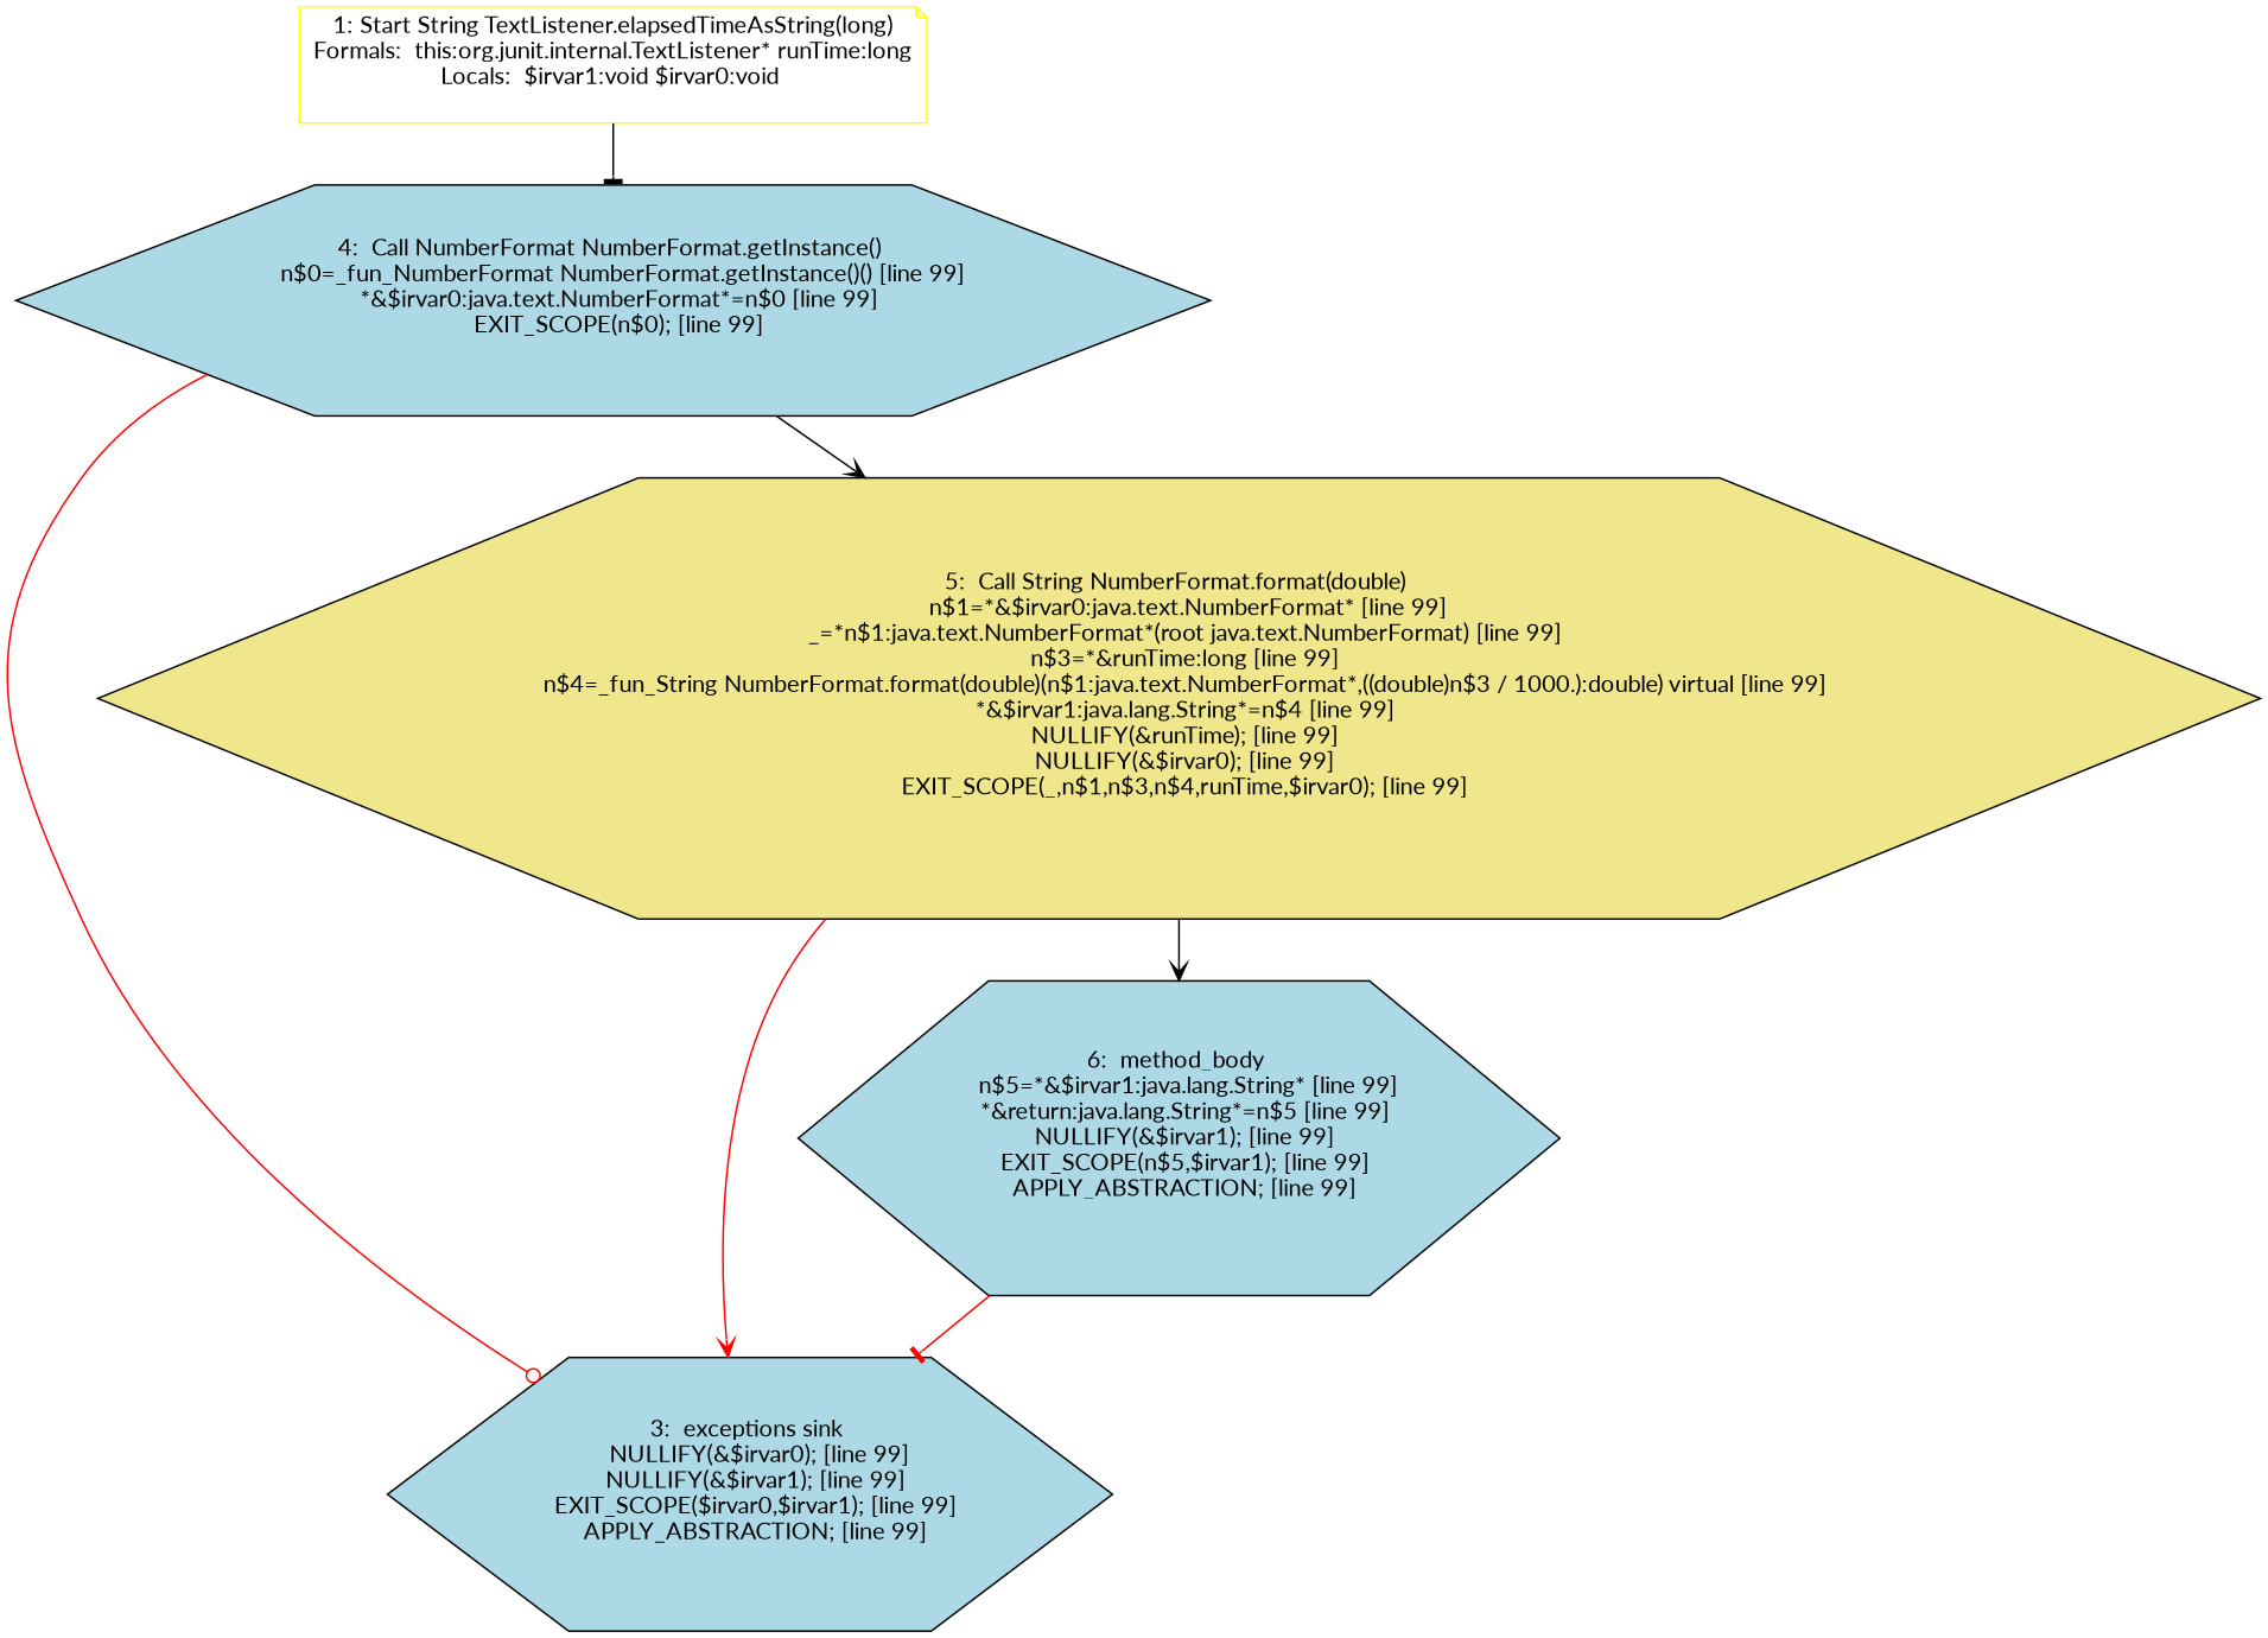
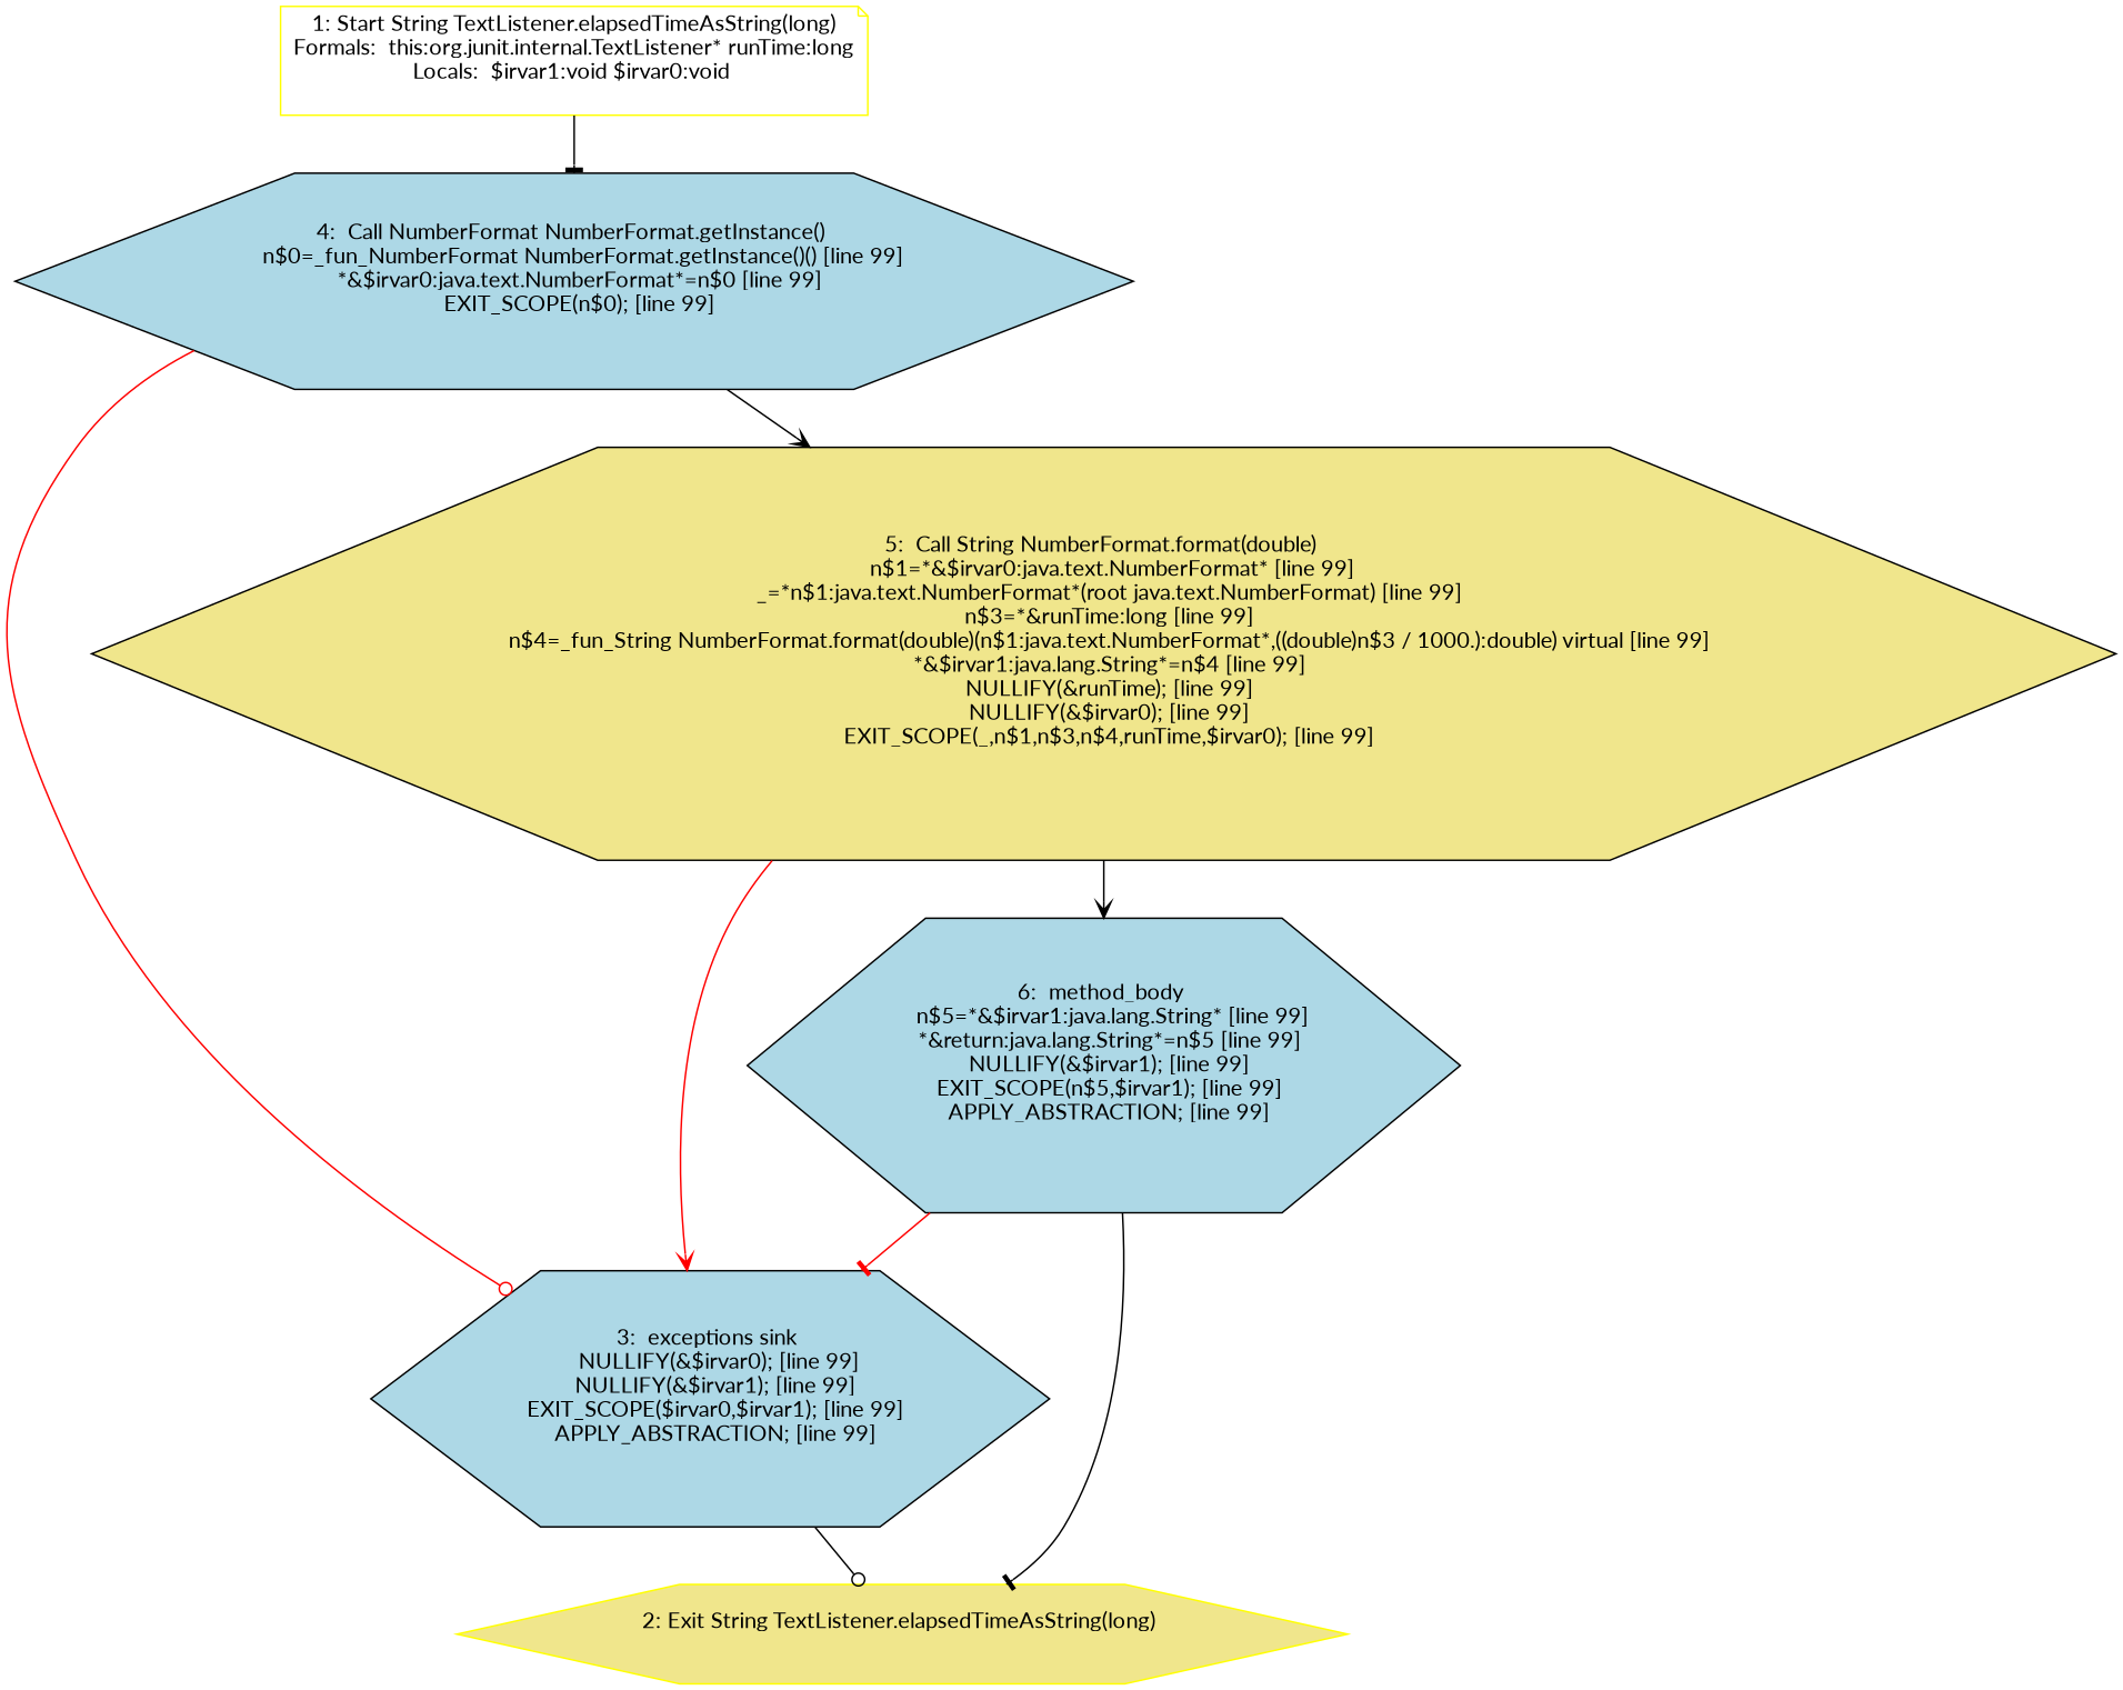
  digraph {
    fontname=Lato
    node [style=filled fillcolor=lightblue shape=hexagon fontname=Lato]
    edge [arrowhead=tee fontname=Lato]
    n1 [color=yellow label="1: Start String TextListener.elapsedTimeAsString(long)\nFormals:  this:org.junit.internal.TextListener* runTime:long\nLocals:  $irvar1:void $irvar0:void \n  " fillcolor=white shape=note]
    n2 [label="4:  Call NumberFormat NumberFormat.getInstance() \n   n$0=_fun_NumberFormat NumberFormat.getInstance()() [line 99]\n  *&$irvar0:java.text.NumberFormat*=n$0 [line 99]\n  EXIT_SCOPE(n$0); [line 99]\n "]
    n3 [label="3:  exceptions sink \n   NULLIFY(&$irvar0); [line 99]\n  NULLIFY(&$irvar1); [line 99]\n  EXIT_SCOPE($irvar0,$irvar1); [line 99]\n  APPLY_ABSTRACTION; [line 99]\n "]
    n4 [label="5:  Call String NumberFormat.format(double) \n   n$1=*&$irvar0:java.text.NumberFormat* [line 99]\n  _=*n$1:java.text.NumberFormat*(root java.text.NumberFormat) [line 99]\n  n$3=*&runTime:long [line 99]\n  n$4=_fun_String NumberFormat.format(double)(n$1:java.text.NumberFormat*,((double)n$3 / 1000.):double) virtual [line 99]\n  *&$irvar1:java.lang.String*=n$4 [line 99]\n  NULLIFY(&runTime); [line 99]\n  NULLIFY(&$irvar0); [line 99]\n  EXIT_SCOPE(_,n$1,n$3,n$4,runTime,$irvar0); [line 99]\n " fillcolor=khaki]
+   n5 [color=yellow label="2: Exit String TextListener.elapsedTimeAsString(long) \n  " fillcolor=khaki]
    n6 [label="6:  method_body \n   n$5=*&$irvar1:java.lang.String* [line 99]\n  *&return:java.lang.String*=n$5 [line 99]\n  NULLIFY(&$irvar1); [line 99]\n  EXIT_SCOPE(n$5,$irvar1); [line 99]\n  APPLY_ABSTRACTION; [line 99]\n "]
    n1 -> n2
    n2 -> n3 [color=red arrowhead=odot]
    n2 -> n4 [arrowhead=vee]
+   n3 -> n5 [arrowhead=odot]
    n4 -> n3 [color=red arrowhead=vee]
    n4 -> n6 [arrowhead=vee]
    n6 -> n3 [color=red]
+   n6 -> n5
  }
